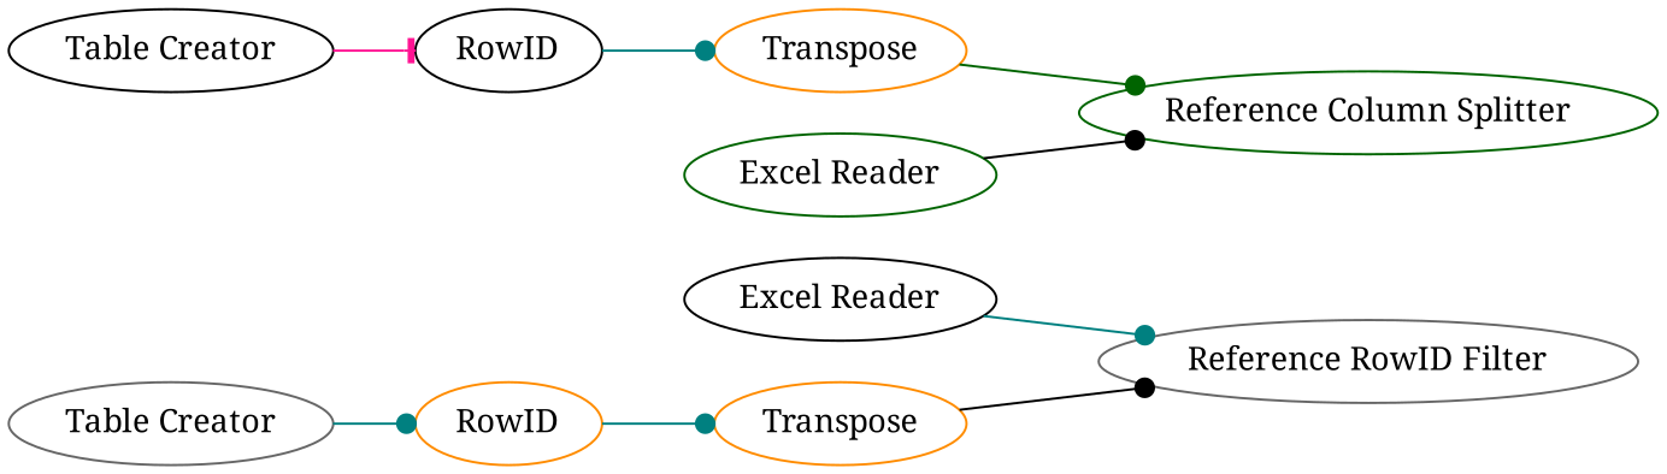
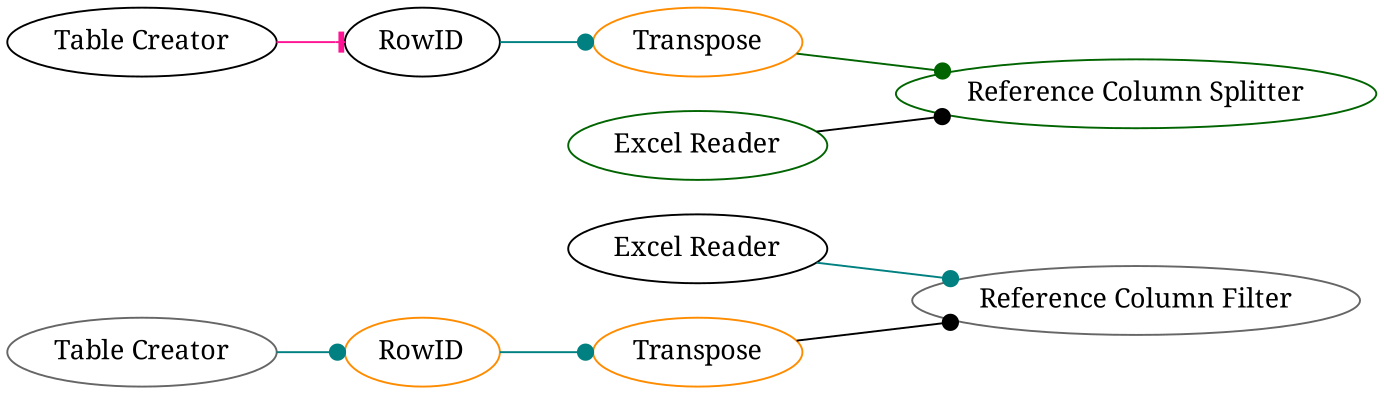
  digraph {
    rankdir=LR
    fontname="Noto Serif"
    node [color=black fontname="Noto Serif"]
    edge [color=teal arrowhead=dot fontname="Noto Serif"]
    n1 [label="Excel Reader"]
-   n2 [label="Reference RowID Filter" color=gray40]
+   n2 [label="Reference Column Filter" color=gray40]
    n3 [label=RowID color=darkorange]
    n4 [label=Transpose color=darkorange]
    n5 [label="Table Creator" color=gray40]
    n6 [label="Reference Column Splitter" color=darkgreen]
    n7 [label="Table Creator"]
    n8 [label=RowID]
    n9 [label=Transpose color=darkorange]
    n10 [label="Excel Reader" color=darkgreen]
    n1 -> n2
    n3 -> n4
    n4 -> n2 [color=black]
    n5 -> n3
    n7 -> n8 [color=deeppink arrowhead=tee]
    n8 -> n9
    n9 -> n6 [color=darkgreen]
    n10 -> n6 [color=black]
  }
